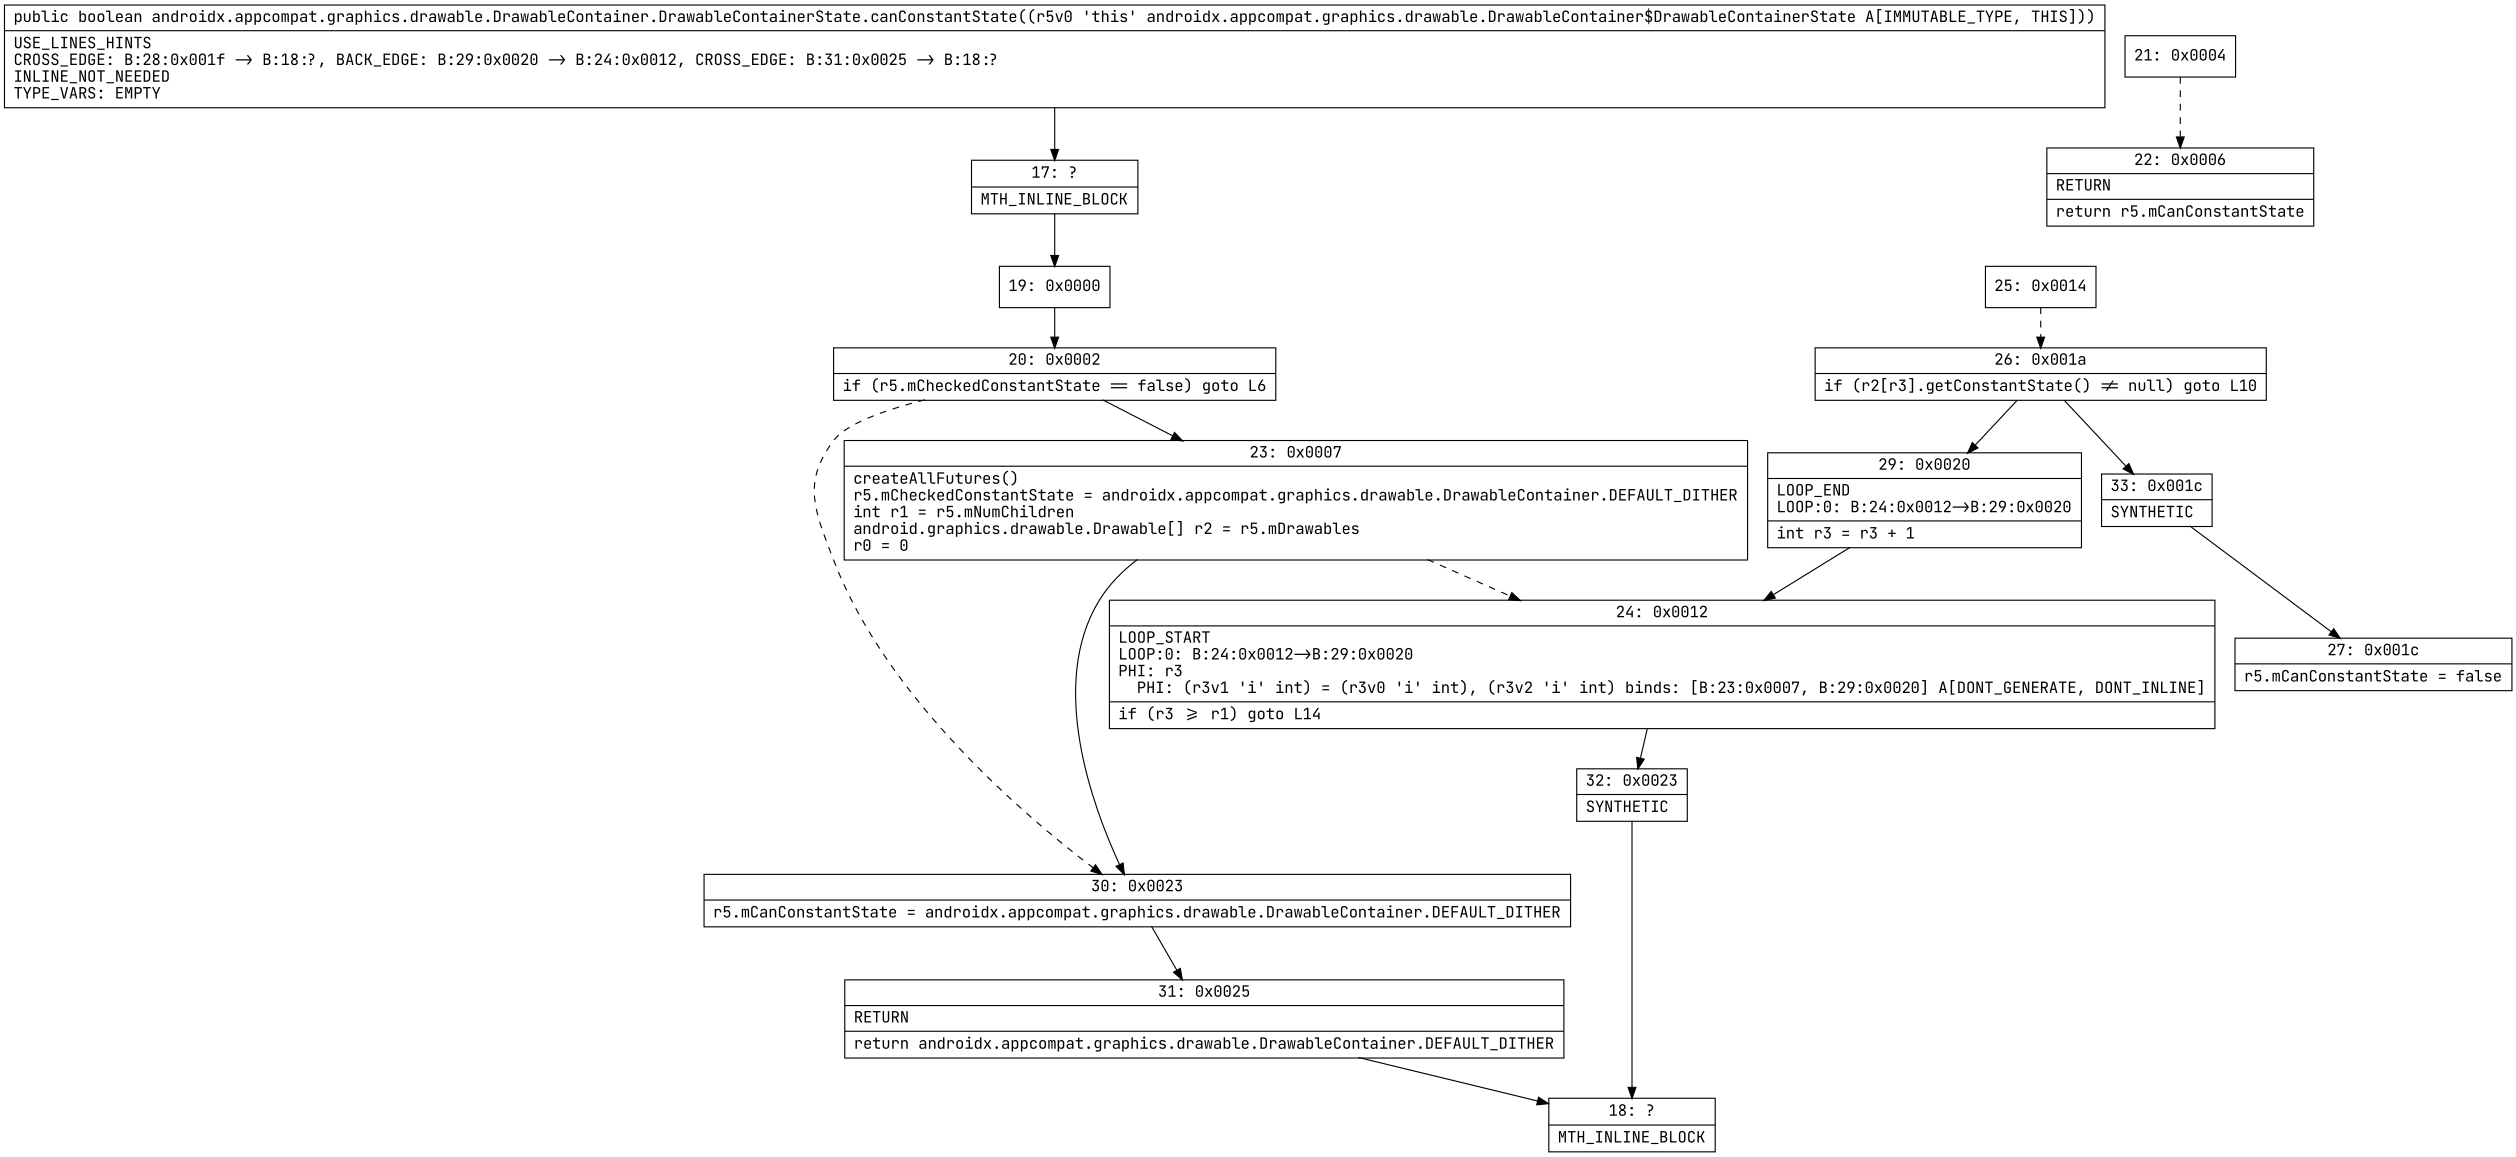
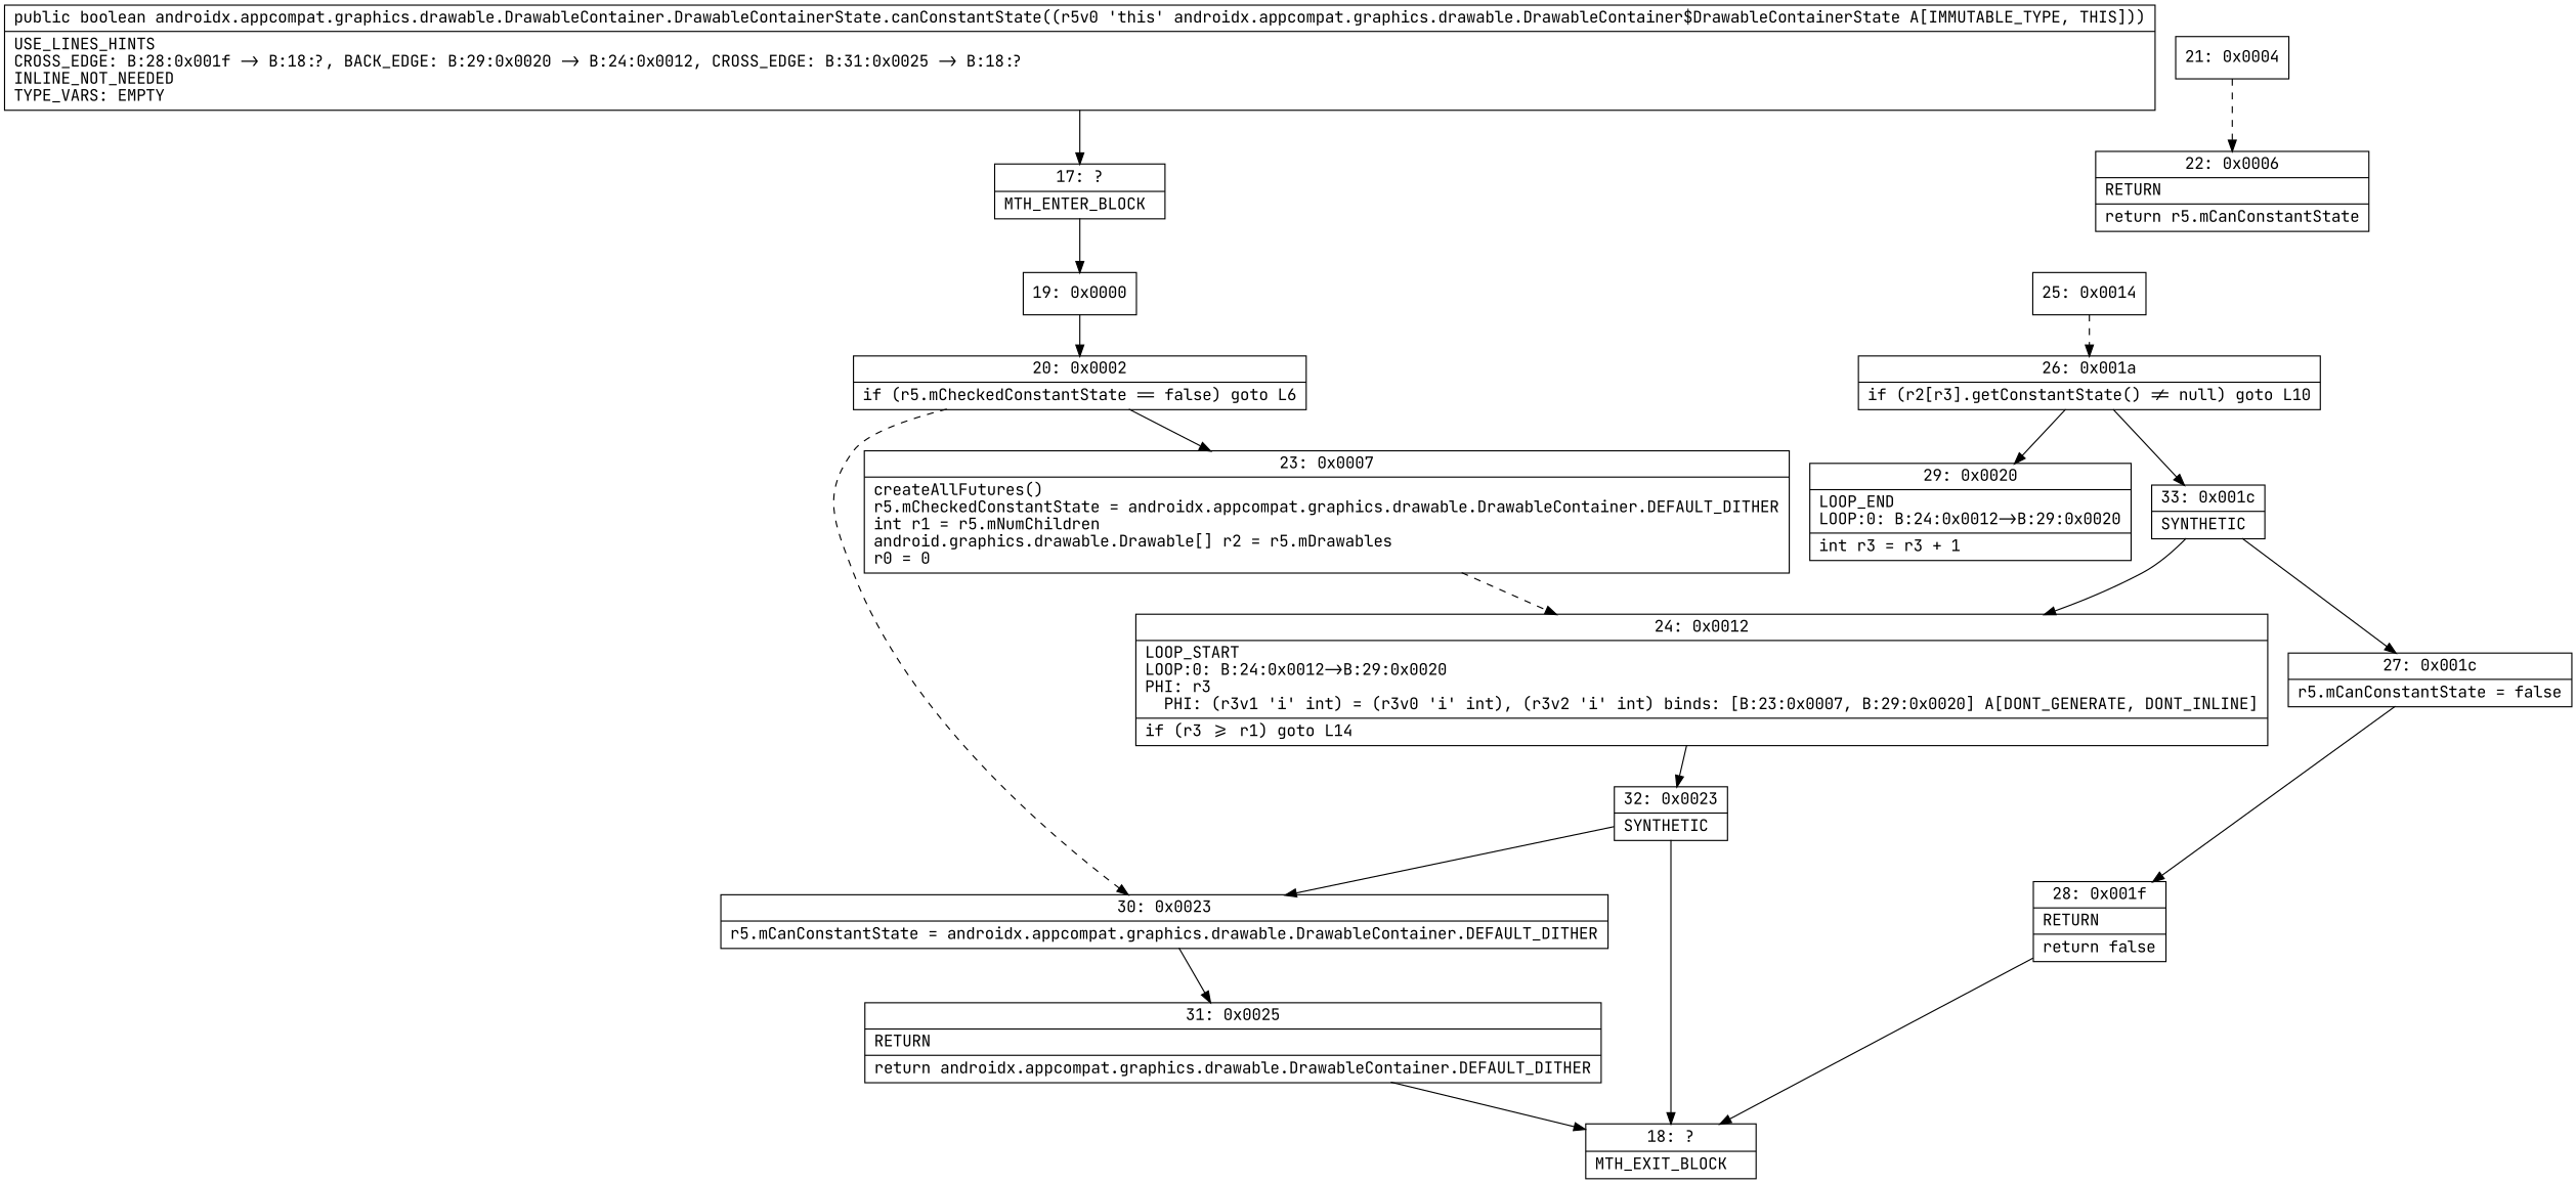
  digraph {
    fontname="JetBrains Mono"
    node [fontname="JetBrains Mono" shape=record]
    edge [fontname="JetBrains Mono"]
-   n1 [label="{17\:\ ?|MTH_INLINE_BLOCK\l}"]
+   n1 [label="{17\:\ ?|MTH_ENTER_BLOCK\l}"]
    n2 [label="{19\:\ 0x0000}"]
    n3 [label="{20\:\ 0x0002|if (r5.mCheckedConstantState == false) goto L6\l}"]
    n4 [label="{23\:\ 0x0007|createAllFutures()\lr5.mCheckedConstantState = androidx.appcompat.graphics.drawable.DrawableContainer.DEFAULT_DITHER\lint r1 = r5.mNumChildren\landroid.graphics.drawable.Drawable[] r2 = r5.mDrawables\lr0 = 0\l}"]
    n5 [label="{30\:\ 0x0023|r5.mCanConstantState = androidx.appcompat.graphics.drawable.DrawableContainer.DEFAULT_DITHER\l}"]
    n6 [label="{21\:\ 0x0004}"]
    n7 [label="{22\:\ 0x0006|RETURN\l|return r5.mCanConstantState\l}"]
    n8 [label="{24\:\ 0x0012|LOOP_START\lLOOP:0: B:24:0x0012\-\>B:29:0x0020\lPHI: r3 \l  PHI: (r3v1 'i' int) = (r3v0 'i' int), (r3v2 'i' int) binds: [B:23:0x0007, B:29:0x0020] A[DONT_GENERATE, DONT_INLINE]\l|if (r3 \>= r1) goto L14\l}"]
-   n9 [label="{18\:\ ?|MTH_INLINE_BLOCK\l}"]
+   n9 [label="{18\:\ ?|MTH_EXIT_BLOCK\l}"]
    n10 [label="{32\:\ 0x0023|SYNTHETIC\l}"]
    n11 [label="{25\:\ 0x0014}"]
    n12 [label="{26\:\ 0x001a|if (r2[r3].getConstantState() != null) goto L10\l}"]
    n13 [label="{29\:\ 0x0020|LOOP_END\lLOOP:0: B:24:0x0012\-\>B:29:0x0020\l|int r3 = r3 + 1\l}"]
    n14 [label="{33\:\ 0x001c|SYNTHETIC\l}"]
    n15 [label="{27\:\ 0x001c|r5.mCanConstantState = false\l}"]
+   n16 [label="{28\:\ 0x001f|RETURN\l|return false\l}"]
    n17 [label="{31\:\ 0x0025|RETURN\l|return androidx.appcompat.graphics.drawable.DrawableContainer.DEFAULT_DITHER\l}"]
    n18 [label="{public boolean androidx.appcompat.graphics.drawable.DrawableContainer.DrawableContainerState.canConstantState((r5v0 'this' androidx.appcompat.graphics.drawable.DrawableContainer$DrawableContainerState A[IMMUTABLE_TYPE, THIS]))  | USE_LINES_HINTS\lCROSS_EDGE: B:28:0x001f \-\> B:18:?, BACK_EDGE: B:29:0x0020 \-\> B:24:0x0012, CROSS_EDGE: B:31:0x0025 \-\> B:18:?\lINLINE_NOT_NEEDED\lTYPE_VARS: EMPTY\l}"]
    n1 -> n2
    n2 -> n3
    n3 -> n4
    n3 -> n5 [style=dashed]
    n4 -> n8 [style=dashed]
    n5 -> n17
    n6 -> n7 [style=dashed]
    n8 -> n10
-   n4 -> n5
+   n10 -> n5
    n10 -> n9
    n11 -> n12 [style=dashed]
    n12 -> n13
    n12 -> n14 [style=solid]
-   n13 -> n8
+   n14 -> n8
    n14 -> n15
+   n15 -> n16
+   n16 -> n9
    n17 -> n9
    n18 -> n1
  }
